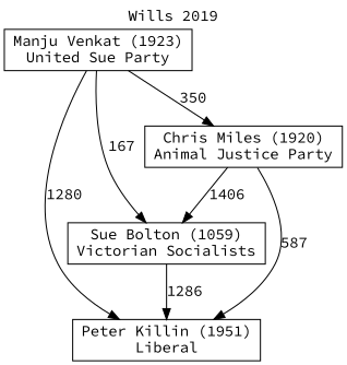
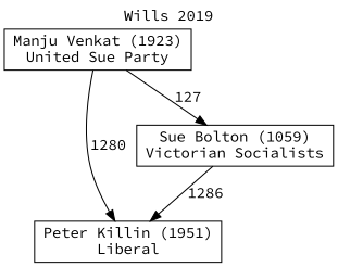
  digraph {
    fontname="Source Code Pro"
    label="Wills 2019"
    labelloc=t
    mclimit=10
    node [fontname="Source Code Pro" shape=box]
    edge [fontname="Source Code Pro"]
    n1 [label="Peter Killin (1951)\nLiberal"]
    n2 [label="Sue Bolton (1059)\nVictorian Socialists"]
-   n3 [label="Chris Miles (1920)\nAnimal Justice Party"]
    n4 [label="Manju Venkat (1923)\nUnited Sue Party"]
    n2 -> n1 [label=1286]
-   n3 -> n1 [label=587]
-   n3 -> n2 [label=1406]
    n4 -> n1 [label=1280]
-   n4 -> n2 [label=167]
-   n4 -> n3 [label=350]
+   n4 -> n2 [label=127]
  }
